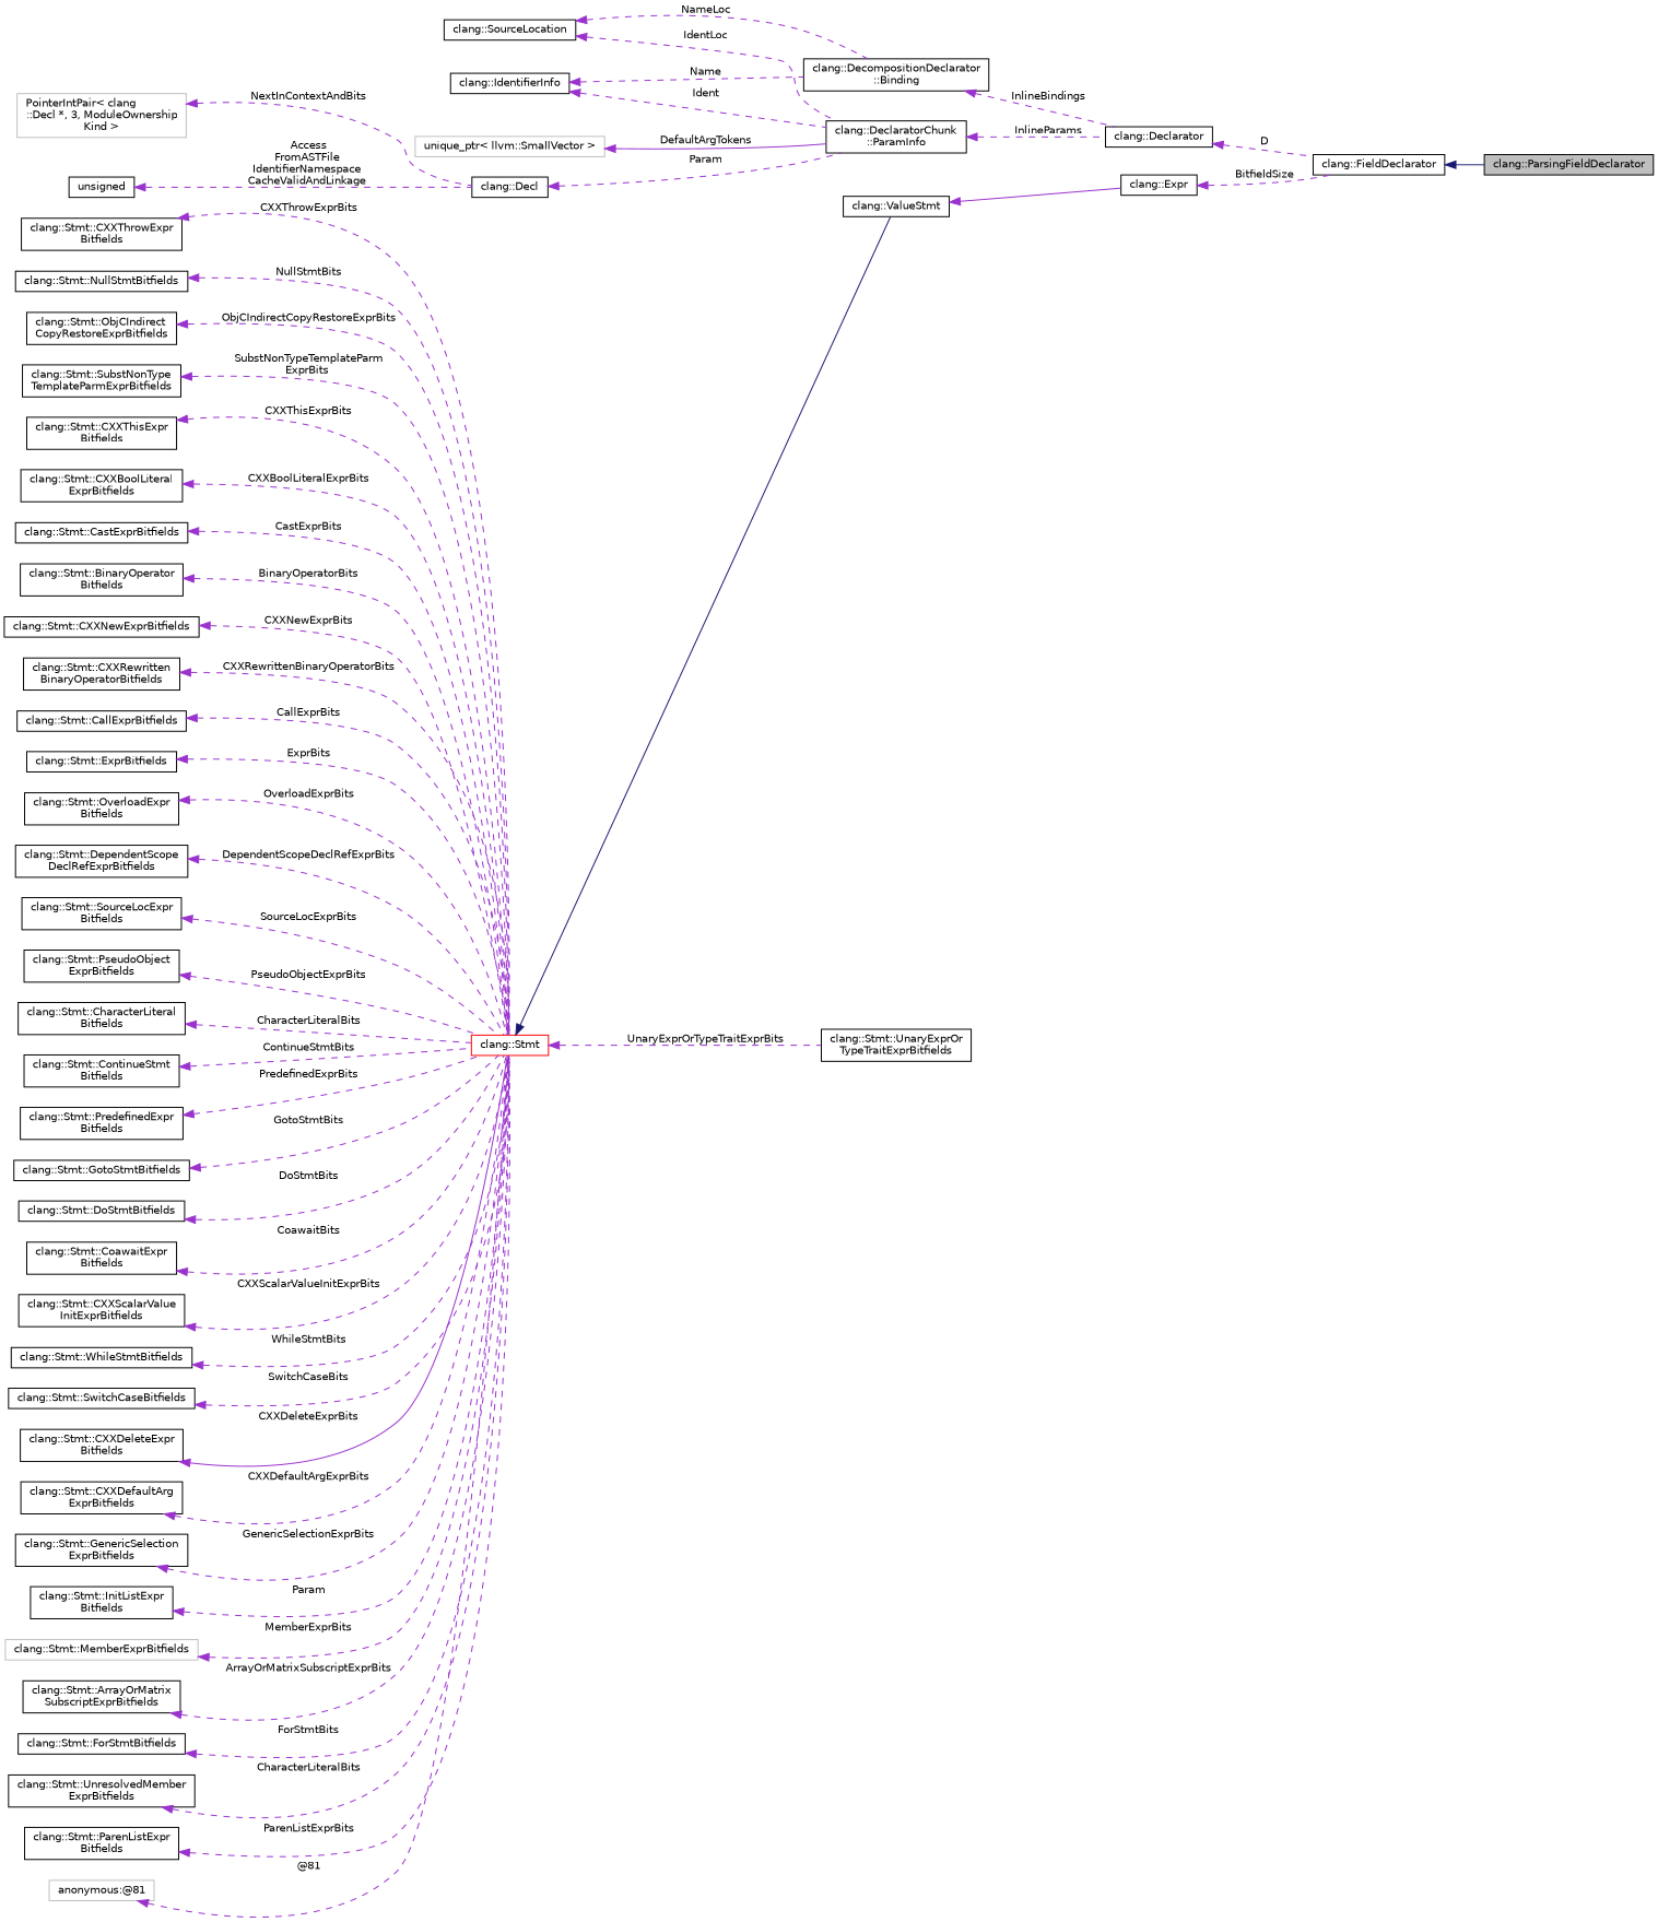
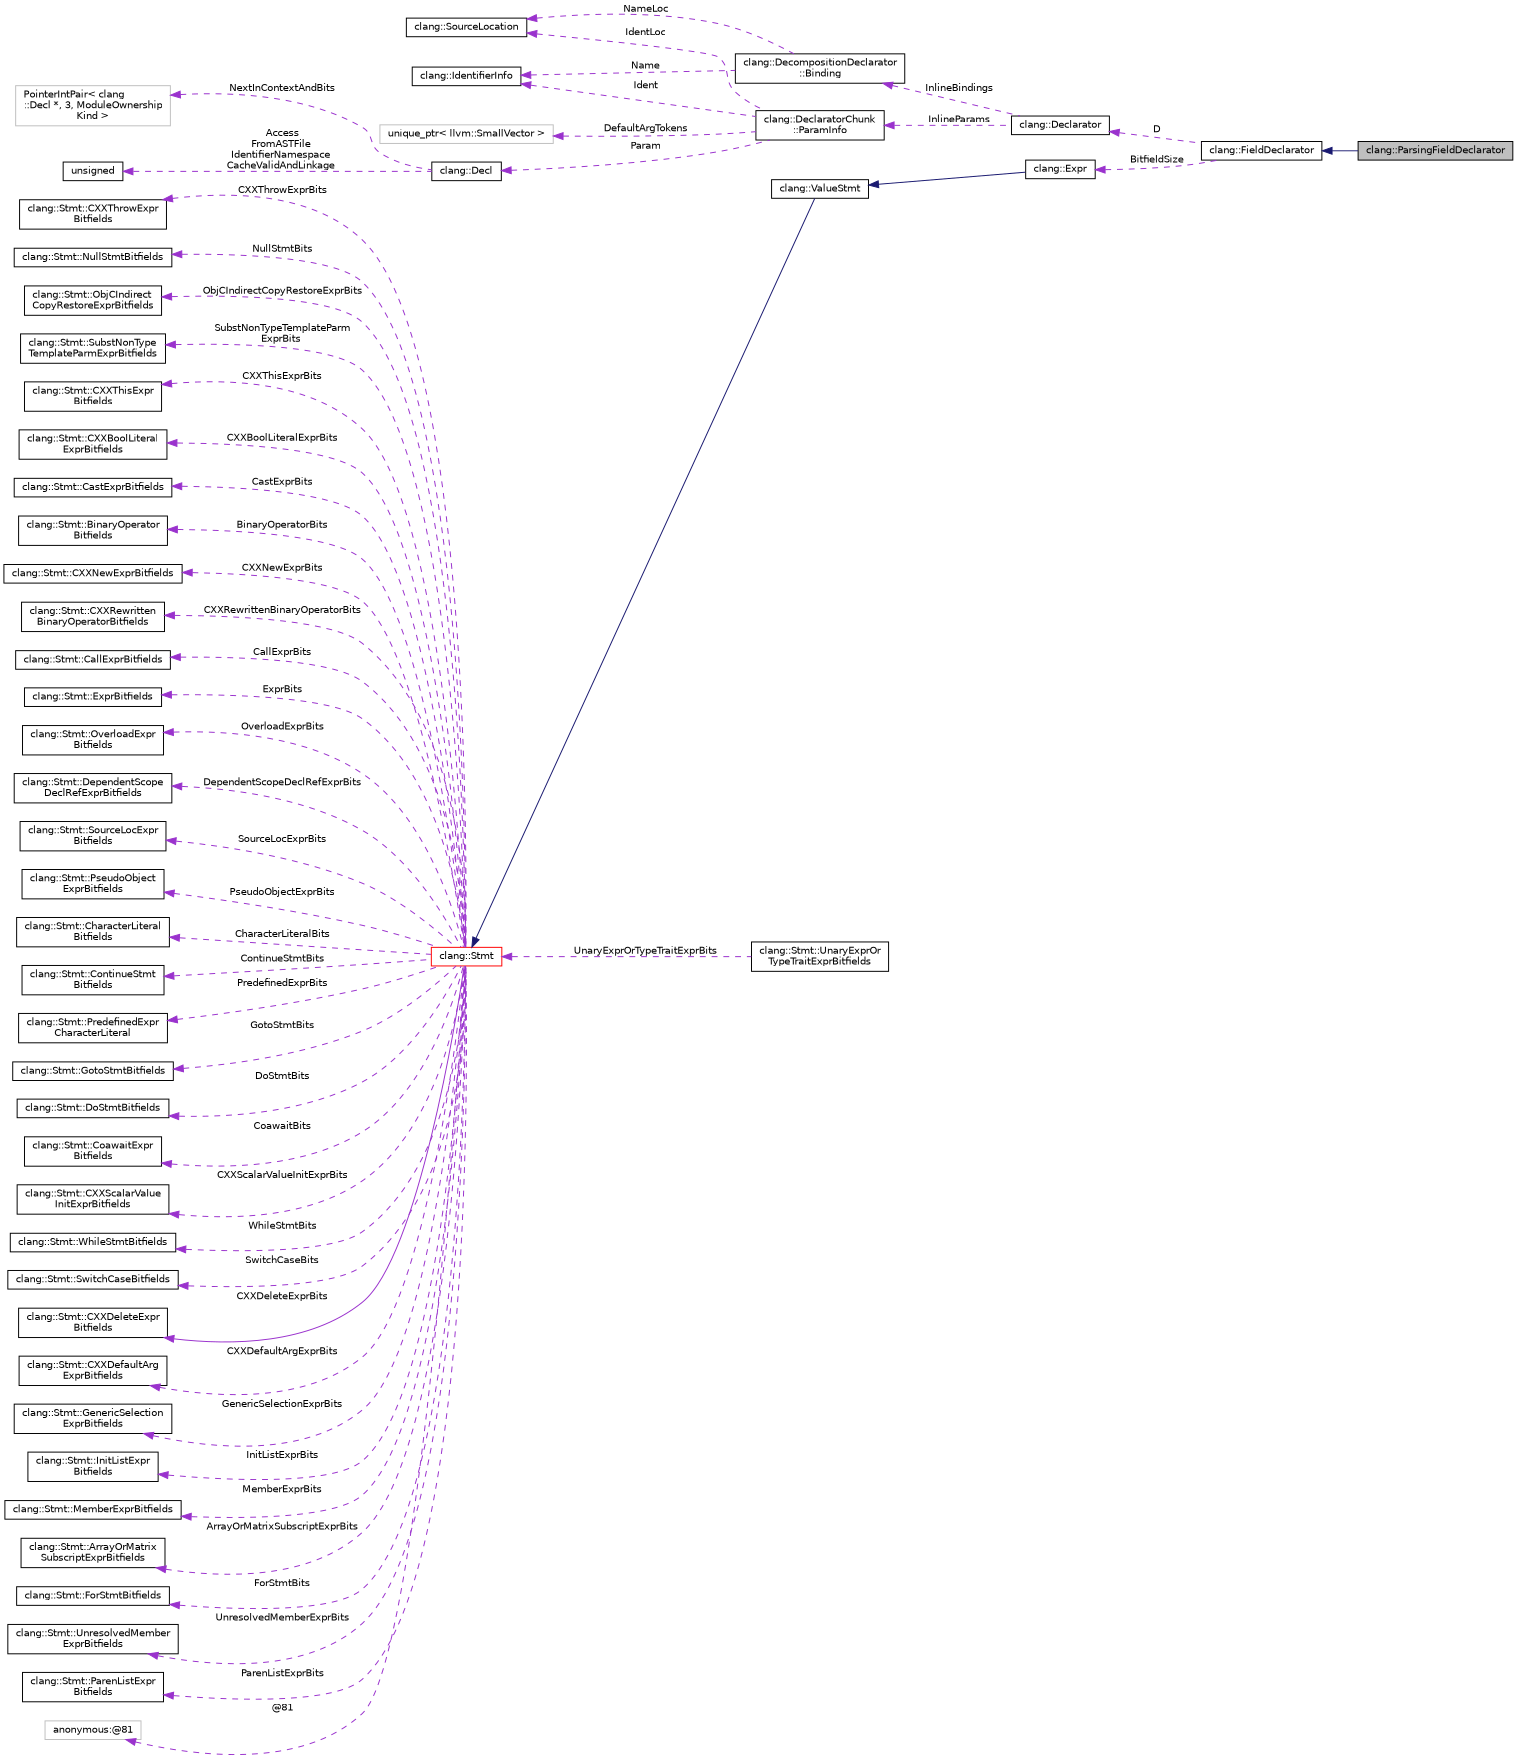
  digraph {
    rankdir=LR
    node [color=black fontname=Helvetica fontsize=10 shape=record]
    edge [color=darkorchid3 dir=back fontname=Helvetica fontsize=10 labelfontname=Helvetica labelfontsize=10 style=dashed]
    n1 [fillcolor=grey75 fontcolor=black height=0.2 label="clang::ParsingFieldDeclarator" style=filled width=0.4]
    n2 [height=0.2 label="clang::FieldDeclarator" width=0.4]
    n3 [height=0.2 label="clang::Declarator" width=0.4]
    n4 [height=0.2 label="clang::DecompositionDeclarator\l::Binding" width=0.4]
    n5 [height=0.2 label="clang::SourceLocation" width=0.4]
    n6 [height=0.2 label="clang::DeclaratorChunk\l::ParamInfo" width=0.4]
    n7 [height=0.2 label="clang::IdentifierInfo" width=0.4]
    n8 [color=grey75 height=0.2 label="unique_ptr\< llvm::SmallVector \>" width=0.4]
    n9 [height=0.2 label="clang::Decl" width=0.4]
    n10 [color=grey75 height=0.2 label="PointerIntPair\< clang\l::Decl *, 3, ModuleOwnership\lKind \>" width=0.4]
    n11 [height=0.2 label=unsigned width=0.4]
    n12 [height=0.2 label="clang::Expr" width=0.4]
    n13 [height=0.2 label="clang::ValueStmt" width=0.4]
    n14 [color=red height=0.2 label="clang::Stmt" width=0.4]
    n15 [height=0.2 label="clang::Stmt::UnaryExprOr\lTypeTraitExprBitfields" width=0.4]
    n16 [height=0.2 label="clang::Stmt::CXXThrowExpr\lBitfields" width=0.4]
    n17 [height=0.2 label="clang::Stmt::NullStmtBitfields" width=0.4]
    n18 [height=0.2 label="clang::Stmt::ObjCIndirect\lCopyRestoreExprBitfields" width=0.4]
    n19 [height=0.2 label="clang::Stmt::SubstNonType\lTemplateParmExprBitfields" width=0.4]
    n20 [height=0.2 label="clang::Stmt::CXXThisExpr\lBitfields" width=0.4]
    n21 [height=0.2 label="clang::Stmt::CXXBoolLiteral\lExprBitfields" width=0.4]
    n22 [height=0.2 label="clang::Stmt::CastExprBitfields" width=0.4]
    n23 [height=0.2 label="clang::Stmt::BinaryOperator\lBitfields" width=0.4]
    n24 [height=0.2 label="clang::Stmt::CXXNewExprBitfields" width=0.4]
    n25 [height=0.2 label="clang::Stmt::CXXRewritten\lBinaryOperatorBitfields" width=0.4]
    n26 [height=0.2 label="clang::Stmt::CallExprBitfields" width=0.4]
    n27 [height=0.2 label="clang::Stmt::ExprBitfields" width=0.4]
    n28 [height=0.2 label="clang::Stmt::OverloadExpr\lBitfields" width=0.4]
    n29 [height=0.2 label="clang::Stmt::DependentScope\lDeclRefExprBitfields" width=0.4]
    n30 [height=0.2 label="clang::Stmt::SourceLocExpr\lBitfields" width=0.4]
    n31 [height=0.2 label="clang::Stmt::PseudoObject\lExprBitfields" width=0.4]
    n32 [height=0.2 label="clang::Stmt::CharacterLiteral\lBitfields" width=0.4]
    n33 [height=0.2 label="clang::Stmt::ContinueStmt\lBitfields" width=0.4]
-   n34 [height=0.2 label="clang::Stmt::PredefinedExpr\lBitfields" width=0.4]
+   n34 [height=0.2 label="clang::Stmt::PredefinedExpr\lCharacterLiteral" width=0.4]
    n35 [height=0.2 label="clang::Stmt::GotoStmtBitfields" width=0.4]
    n36 [height=0.2 label="clang::Stmt::DoStmtBitfields" width=0.4]
    n37 [height=0.2 label="clang::Stmt::CoawaitExpr\lBitfields" width=0.4]
    n38 [height=0.2 label="clang::Stmt::CXXScalarValue\lInitExprBitfields" width=0.4]
    n39 [height=0.2 label="clang::Stmt::WhileStmtBitfields" width=0.4]
    n40 [height=0.2 label="clang::Stmt::SwitchCaseBitfields" width=0.4]
    n41 [height=0.2 label="clang::Stmt::CXXDeleteExpr\lBitfields" width=0.4]
    n42 [height=0.2 label="clang::Stmt::CXXDefaultArg\lExprBitfields" width=0.4]
    n43 [height=0.2 label="clang::Stmt::GenericSelection\lExprBitfields" width=0.4]
    n44 [height=0.2 label="clang::Stmt::InitListExpr\lBitfields" width=0.4]
-   n45 [color=grey75 height=0.2 label="clang::Stmt::MemberExprBitfields" width=0.4]
+   n45 [height=0.2 label="clang::Stmt::MemberExprBitfields" width=0.4]
    n46 [height=0.2 label="clang::Stmt::ArrayOrMatrix\lSubscriptExprBitfields" width=0.4]
    n47 [height=0.2 label="clang::Stmt::ForStmtBitfields" width=0.4]
    n48 [height=0.2 label="clang::Stmt::UnresolvedMember\lExprBitfields" width=0.4]
    n49 [height=0.2 label="clang::Stmt::ParenListExpr\lBitfields" width=0.4]
    n50 [color=grey75 height=0.2 label="anonymous:@81" width=0.4]
    n2 -> n1 [color=midnightblue style=solid]
    n3 -> n2 [label=" D"]
    n4 -> n3 [label=" InlineBindings"]
    n5 -> n4 [label=" NameLoc"]
    n5 -> n6 [label=" IdentLoc"]
    n6 -> n3 [label=" InlineParams"]
    n7 -> n4 [label=" Name"]
    n7 -> n6 [label=" Ident"]
-   n8 -> n6 [label=" DefaultArgTokens" style=solid]
+   n8 -> n6 [label=" DefaultArgTokens"]
    n9 -> n6 [label=" Param"]
    n10 -> n9 [label=" NextInContextAndBits"]
    n11 -> n9 [label=" Access\nFromASTFile\nIdentifierNamespace\nCacheValidAndLinkage"]
    n12 -> n2 [label=" BitfieldSize"]
-   n13 -> n12 [style=solid]
+   n13 -> n12 [color=midnightblue style=solid]
    n14 -> n13 [color=midnightblue style=solid]
    n14 -> n15 [label=" UnaryExprOrTypeTraitExprBits"]
    n16 -> n14 [label=" CXXThrowExprBits"]
    n17 -> n14 [label=" NullStmtBits"]
    n18 -> n14 [label=" ObjCIndirectCopyRestoreExprBits"]
    n19 -> n14 [label=" SubstNonTypeTemplateParm\lExprBits"]
    n20 -> n14 [label=" CXXThisExprBits"]
    n21 -> n14 [label=" CXXBoolLiteralExprBits"]
    n22 -> n14 [label=" CastExprBits"]
    n23 -> n14 [label=" BinaryOperatorBits"]
    n24 -> n14 [label=" CXXNewExprBits"]
    n25 -> n14 [label=" CXXRewrittenBinaryOperatorBits"]
    n26 -> n14 [label=" CallExprBits"]
    n27 -> n14 [label=" ExprBits"]
    n28 -> n14 [label=" OverloadExprBits"]
    n29 -> n14 [label=" DependentScopeDeclRefExprBits"]
    n30 -> n14 [label=" SourceLocExprBits"]
    n31 -> n14 [label=" PseudoObjectExprBits"]
    n32 -> n14 [label=" CharacterLiteralBits"]
    n33 -> n14 [label=" ContinueStmtBits"]
    n34 -> n14 [label=" PredefinedExprBits"]
    n35 -> n14 [label=" GotoStmtBits"]
    n36 -> n14 [label=" DoStmtBits"]
    n37 -> n14 [label=" CoawaitBits"]
    n38 -> n14 [label=" CXXScalarValueInitExprBits"]
    n39 -> n14 [label=" WhileStmtBits"]
    n40 -> n14 [label=" SwitchCaseBits"]
    n41 -> n14 [label=" CXXDeleteExprBits" style=solid]
    n42 -> n14 [label=" CXXDefaultArgExprBits"]
    n43 -> n14 [label=" GenericSelectionExprBits"]
-   n44 -> n14 [label=" Param"]
+   n44 -> n14 [label=" InitListExprBits"]
    n45 -> n14 [label=" MemberExprBits"]
    n46 -> n14 [label=" ArrayOrMatrixSubscriptExprBits"]
    n47 -> n14 [label=" ForStmtBits"]
-   n48 -> n14 [label=" CharacterLiteralBits"]
+   n48 -> n14 [label=" UnresolvedMemberExprBits"]
    n49 -> n14 [label=" ParenListExprBits"]
    n50 -> n14 [label=" @81"]
  }
